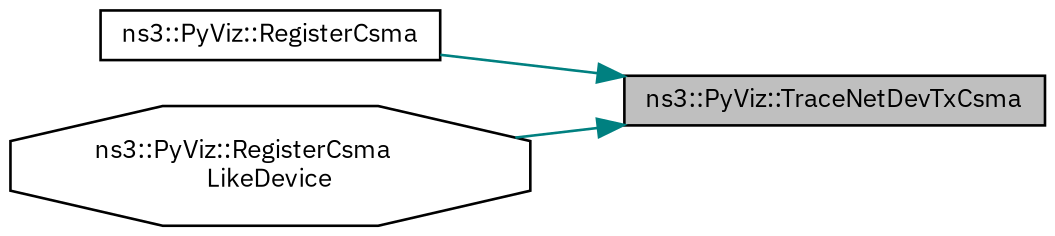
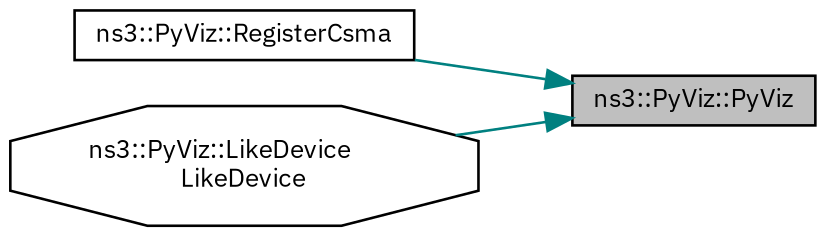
  digraph {
    fontname="IBM Plex Sans"
    rankdir=RL
    node [color=black fillcolor=white fontname="IBM Plex Sans" fontsize=10 shape=box style=filled]
    edge [color=teal dir=back fontname="IBM Plex Sans" fontsize=10 labelfontname=Helvetica labelfontsize=10 style=solid]
-   n1 [fillcolor=grey75 fontcolor=black height=0.2 label="ns3::PyViz::TraceNetDevTxCsma" width=0.4]
+   n1 [fillcolor=grey75 fontcolor=black height=0.2 label="ns3::PyViz::PyViz" width=0.4]
    n2 [height=0.2 label="ns3::PyViz::RegisterCsma" width=0.4]
-   n3 [height=0.2 label="ns3::PyViz::RegisterCsma\lLikeDevice" shape=octagon width=0.4]
+   n3 [height=0.2 label="ns3::PyViz::LikeDevice\lLikeDevice" shape=octagon width=0.4]
    n1 -> n2
    n1 -> n3
  }
